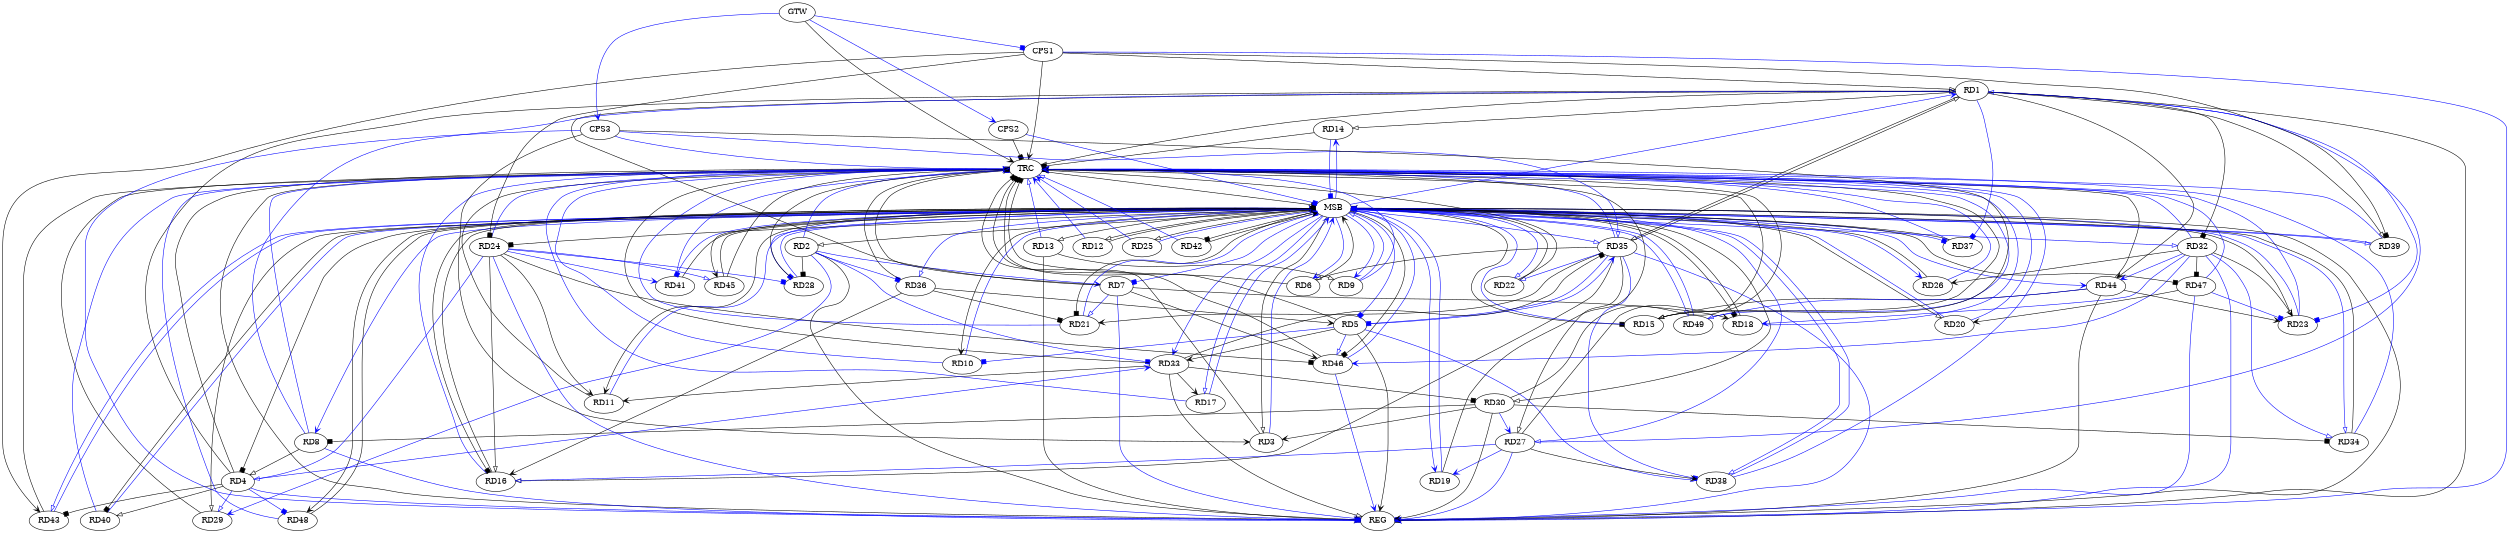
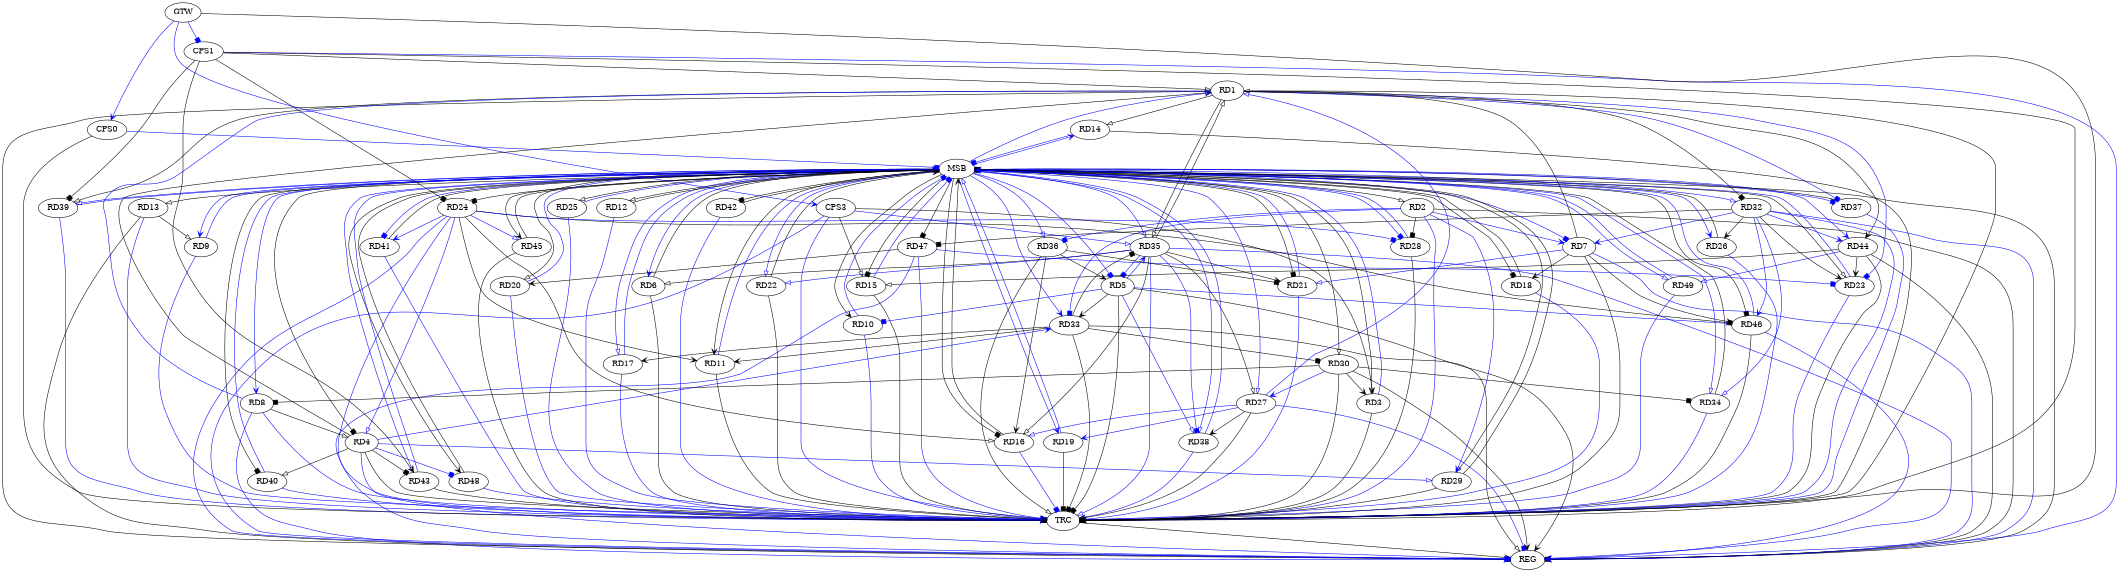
  strict digraph {
    edge [arrowhead=onormal color=blue]
    n1 [label=RD1]
    n2 [label=RD14]
    n3 [label=RD23]
    n4 [label=RD32]
    n5 [label=RD35]
    n6 [label=RD37]
    n7 [label=RD39]
    n8 [label=RD44]
    n9 [label=REG]
    n10 [label=TRC]
    n11 [label=MSB]
    n12 [label=RD46]
    n13 [label=RD18]
    n14 [label=RD26]
    n15 [label=RD34]
    n16 [label=RD47]
    n17 [label=RD5]
    n18 [label=RD38]
    n19 [label=RD6]
    n20 [label=RD21]
    n21 [label=RD16]
    n22 [label=RD22]
    n23 [label=RD27]
    n24 [label=RD15]
    n25 [label=RD49]
    n26 [label=RD2]
    n27 [label=RD7]
    n28 [label=RD28]
    n29 [label=RD29]
    n30 [label=RD33]
    n31 [label=RD36]
    n32 [label=RD11]
    n33 [label=RD17]
    n34 [label=RD30]
    n35 [label=RD3]
    n36 [label=RD4]
    n37 [label=RD40]
    n38 [label=RD43]
    n39 [label=RD48]
    n40 [label=RD10]
    n41 [label=RD8]
    n42 [label=RD9]
    n43 [label=RD12]
    n44 [label=RD13]
    n45 [label=RD19]
    n46 [label=RD20]
    n47 [label=RD24]
    n48 [label=RD41]
    n49 [label=RD45]
    n50 [label=RD25]
    n51 [label=RD42]
    n52 [label=CPS1]
-   n53 [label=CPS2]
+   n53 [label=CPS0]
    n54 [label=CPS3]
    n55 [label=GTW]
    n1 -> n2 [color=black]
    n1 -> n3 [arrowhead=box]
    n1 -> n4 [arrowhead=box color=black]
    n1 -> n5 [color=black]
    n1 -> n6 [arrowhead=box]
    n1 -> n7 [color=black]
    n1 -> n8 [arrowhead=vee color=black]
    n1 -> n9 [arrowhead=vee color=black]
    n1 -> n10 [color=black]
    n2 -> n10 [arrowhead=box color=black]
    n2 -> n11 [arrowhead=box]
    n3 -> n10
    n3 -> n11 [arrowhead=vee]
    n4 -> n3 [arrowhead=vee color=black]
    n4 -> n8 [arrowhead=vee]
    n4 -> n9 [arrowhead=vee]
    n4 -> n10 [arrowhead=box]
    n4 -> n12 [arrowhead=vee]
-   n4 -> n13 [arrowhead=vee]
+   n4 -> n27 [arrowhead=vee]
    n4 -> n14 [arrowhead=vee color=black]
    n4 -> n15
    n4 -> n16 [arrowhead=box color=black]
    n5 -> n1 [color=black]
    n5 -> n9 [arrowhead=vee]
    n5 -> n10
    n5 -> n17 [arrowhead=box]
    n5 -> n18 [arrowhead=box]
    n5 -> n19 [color=black]
    n5 -> n20 [arrowhead=vee color=black]
    n5 -> n21 [color=black]
    n5 -> n22
    n5 -> n23 [color=black]
    n6 -> n10 [arrowhead=vee]
    n6 -> n11 [arrowhead=box color=black]
    n7 -> n10 [arrowhead=vee]
    n7 -> n11
    n8 -> n3 [arrowhead=vee color=black]
    n8 -> n9 [arrowhead=box color=black]
    n8 -> n10 [arrowhead=vee color=black]
    n8 -> n24 [color=black]
    n8 -> n25
    n10 -> n9 [arrowhead=vee color=black]
    n11 -> n1 [arrowhead=vee]
    n11 -> n2 [arrowhead=vee]
    n11 -> n3 [color=black]
    n11 -> n4
    n11 -> n5
    n11 -> n6 [arrowhead=box]
    n11 -> n7
    n11 -> n8 [arrowhead=vee]
    n11 -> n9 [color=black]
    n11 -> n12 [arrowhead=box color=black]
    n11 -> n13 [arrowhead=box color=black]
    n11 -> n14 [arrowhead=vee]
    n11 -> n15
    n11 -> n16 [arrowhead=box color=black]
    n11 -> n17 [arrowhead=box]
    n11 -> n18
    n11 -> n19 [arrowhead=vee]
    n11 -> n20 [arrowhead=box color=black]
    n11 -> n21 [arrowhead=box color=black]
    n11 -> n22
    n11 -> n23
    n11 -> n24 [arrowhead=box color=black]
    n11 -> n25
    n11 -> n26 [color=black]
    n11 -> n27 [arrowhead=box]
    n11 -> n28 [arrowhead=box]
    n11 -> n29 [color=black]
    n11 -> n30 [arrowhead=vee]
    n11 -> n31
    n11 -> n32 [arrowhead=vee color=black]
    n11 -> n33
    n11 -> n34 [color=black]
    n11 -> n35 [color=black]
    n11 -> n36 [arrowhead=box color=black]
    n11 -> n37 [arrowhead=box color=black]
    n11 -> n38
    n11 -> n39 [arrowhead=vee color=black]
    n11 -> n40 [arrowhead=vee color=black]
    n11 -> n41 [arrowhead=vee]
    n11 -> n42 [arrowhead=vee]
    n11 -> n43 [color=black]
    n11 -> n44 [color=black]
    n11 -> n45 [arrowhead=vee]
    n11 -> n46 [color=black]
    n11 -> n47 [arrowhead=box color=black]
    n11 -> n48 [arrowhead=box]
    n11 -> n49 [arrowhead=vee color=black]
    n11 -> n50 [color=black]
    n11 -> n51 [arrowhead=box color=black]
    n12 -> n9 [arrowhead=vee]
    n12 -> n10 [arrowhead=box color=black]
    n12 -> n11
    n13 -> n10 [arrowhead=vee]
    n13 -> n11 [arrowhead=box color=black]
    n14 -> n10 [arrowhead=box]
    n14 -> n11 [arrowhead=box color=black]
    n15 -> n10
    n15 -> n11 [color=black]
    n16 -> n3 [arrowhead=box]
    n16 -> n9 [arrowhead=vee]
    n16 -> n10 [arrowhead=vee]
    n16 -> n46 [arrowhead=vee color=black]
    n17 -> n5 [arrowhead=vee]
    n17 -> n9 [arrowhead=vee color=black]
    n17 -> n10 [arrowhead=box color=black]
    n17 -> n12
    n17 -> n18
    n17 -> n30 [arrowhead=vee color=black]
    n17 -> n40 [arrowhead=box]
    n18 -> n10
    n18 -> n11
    n19 -> n10 [arrowhead=box color=black]
    n19 -> n11 [arrowhead=vee color=black]
    n20 -> n10
    n20 -> n11 [arrowhead=box]
    n21 -> n10 [arrowhead=box]
    n21 -> n11 [arrowhead=vee color=black]
    n22 -> n10 [arrowhead=vee color=black]
    n22 -> n11 [arrowhead=vee color=black]
    n23 -> n1
    n23 -> n9 [arrowhead=box]
    n23 -> n10 [arrowhead=vee color=black]
    n23 -> n18 [arrowhead=vee color=black]
    n23 -> n21
    n23 -> n45 [arrowhead=vee]
    n24 -> n10 [arrowhead=vee color=black]
    n24 -> n11 [arrowhead=box]
    n25 -> n10 [arrowhead=vee]
    n25 -> n11
    n26 -> n9 [arrowhead=vee color=black]
    n26 -> n10 [arrowhead=box]
    n26 -> n27 [arrowhead=vee]
    n26 -> n28 [arrowhead=box color=black]
    n26 -> n29 [arrowhead=vee]
    n26 -> n30 [arrowhead=box]
    n26 -> n31 [arrowhead=box]
    n27 -> n1 [color=black]
    n27 -> n9 [arrowhead=vee]
    n27 -> n10 [arrowhead=vee color=black]
    n27 -> n12 [arrowhead=vee color=black]
    n27 -> n13 [arrowhead=vee color=black]
    n27 -> n20
    n28 -> n10 [arrowhead=box color=black]
    n28 -> n11
    n29 -> n10 [arrowhead=box color=black]
-   n10 -> n11 [arrowhead=box color=black]
+   n29 -> n11 [arrowhead=box color=black]
    n30 -> n5 [arrowhead=box color=black]
    n30 -> n9 [color=black]
    n30 -> n10 [arrowhead=box color=black]
    n30 -> n32 [arrowhead=vee color=black]
    n30 -> n33 [arrowhead=vee color=black]
    n30 -> n34 [arrowhead=box color=black]
    n31 -> n10 [color=black]
    n31 -> n17 [arrowhead=vee color=black]
    n31 -> n20 [arrowhead=box color=black]
    n31 -> n21 [arrowhead=vee color=black]
    n32 -> n10 [color=black]
    n32 -> n11 [arrowhead=vee]
    n33 -> n10 [arrowhead=vee]
    n33 -> n11 [arrowhead=vee]
    n34 -> n9 [arrowhead=vee color=black]
    n34 -> n10 [color=black]
    n34 -> n15 [arrowhead=box color=black]
    n34 -> n23 [arrowhead=vee]
    n34 -> n35 [arrowhead=vee color=black]
    n34 -> n41 [arrowhead=box color=black]
    n35 -> n10 [arrowhead=box color=black]
    n35 -> n11 [arrowhead=vee]
    n36 -> n1 [color=black]
    n36 -> n9
    n36 -> n10 [arrowhead=box color=black]
    n36 -> n29
    n36 -> n30 [arrowhead=vee]
    n36 -> n37 [color=black]
    n36 -> n38 [arrowhead=box color=black]
    n36 -> n39 [arrowhead=box]
    n37 -> n10
    n37 -> n11
    n38 -> n10 [color=black]
    n38 -> n11
    n39 -> n10 [arrowhead=vee]
    n39 -> n11 [arrowhead=vee color=black]
    n40 -> n10
    n40 -> n11 [arrowhead=box]
    n41 -> n1
    n41 -> n9 [arrowhead=vee]
    n41 -> n10 [arrowhead=vee]
    n41 -> n36 [color=black]
    n42 -> n10 [arrowhead=vee]
    n42 -> n11
    n43 -> n10 [arrowhead=vee]
    n43 -> n11 [color=black]
    n44 -> n9 [arrowhead=box color=black]
    n44 -> n10
    n44 -> n42 [color=black]
    n45 -> n10 [arrowhead=box color=black]
    n45 -> n11
    n46 -> n10 [arrowhead=vee]
    n46 -> n11
    n47 -> n9 [arrowhead=box]
    n47 -> n10 [arrowhead=box]
    n47 -> n12 [arrowhead=box color=black]
    n47 -> n21 [color=black]
    n47 -> n28 [arrowhead=box]
    n47 -> n32 [arrowhead=vee color=black]
    n47 -> n36
    n47 -> n48 [arrowhead=vee]
    n47 -> n49
    n48 -> n10 [arrowhead=box]
    n48 -> n11 [arrowhead=box color=black]
    n49 -> n10 [arrowhead=box color=black]
    n49 -> n11 [arrowhead=box color=black]
    n50 -> n10 [arrowhead=vee]
    n50 -> n11
    n51 -> n10
    n51 -> n11 [arrowhead=vee color=black]
    n52 -> n1 [color=black]
    n52 -> n7 [arrowhead=box color=black]
    n52 -> n9
    n52 -> n10 [arrowhead=vee color=black]
    n52 -> n38 [arrowhead=vee color=black]
    n52 -> n47 [arrowhead=box color=black]
    n53 -> n10 [arrowhead=box color=black]
    n53 -> n11 [arrowhead=box]
    n54 -> n5
    n54 -> n9
    n54 -> n10
    n54 -> n24 [color=black]
    n54 -> n35 [arrowhead=vee color=black]
    n55 -> n10 [arrowhead=vee color=black]
    n55 -> n52 [arrowhead=box]
    n55 -> n53 [arrowhead=vee]
    n55 -> n54 [arrowhead=vee]
  }
